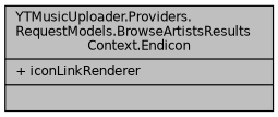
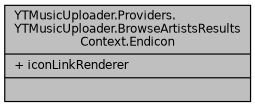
  digraph {
-   n1 [color=black fillcolor=grey75 fontcolor=black fontname=Helvetica fontsize=10 height=0.2 label="{YTMusicUploader.Providers.\lRequestModels.BrowseArtistsResults\lContext.Endicon\n|+ iconLinkRenderer\l|}" shape=record style=filled width=0.4]
+   n1 [color=black fillcolor=grey75 fontcolor=black fontname=Helvetica fontsize=10 height=0.2 label="{YTMusicUploader.Providers.\lYTMusicUploader.BrowseArtistsResults\lContext.Endicon\n|+ iconLinkRenderer\l|}" shape=record style=filled width=0.4]
  }
